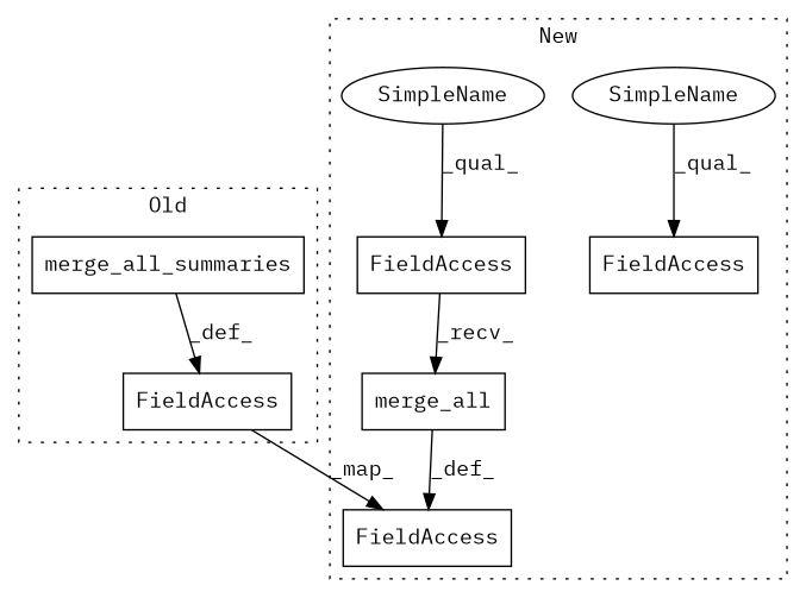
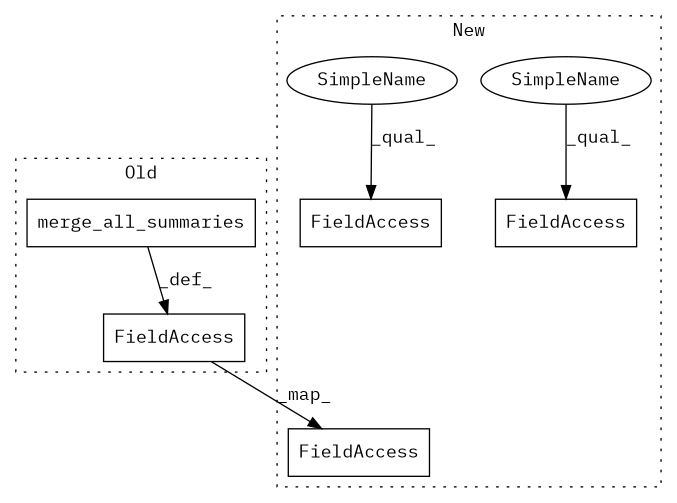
  digraph {
    fontname="IBM Plex Mono"
    node [a=22 l=15 s=11658 shape=box fontname="IBM Plex Mono"]
    edge [fontname="IBM Plex Mono"]
    n1 [a=32 l=21 label=merge_all_summaries s=11685]
    n2 [label=FieldAccess]
-   n3 [a=32 l=11 label=merge_all s=11693]
    n4 [l=18 label=FieldAccess s=11674]
    n5 [label=FieldAccess]
    n6 [l=18 label=FieldAccess s=11586]
    n7 [a=42 l=10 label=SimpleName s=11586 shape=ellipse]
    n8 [a=42 l=10 label=SimpleName s=11674 shape=ellipse]
    subgraph cluster_1 {
      label=Old
      style=dotted
      n1
      n2
    }
    subgraph cluster_2 {
      label=New
      style=dotted
-     n3
      n4
      n5
      n6
      n7
      n8
    }
    n1 -> n2 [label=_def_]
    n2 -> n5 [label=_map_]
-   n3 -> n5 [label=_def_]
-   n4 -> n3 [label=_recv_]
    n7 -> n6 [label=_qual_]
    n8 -> n4 [label=_qual_]
  }
